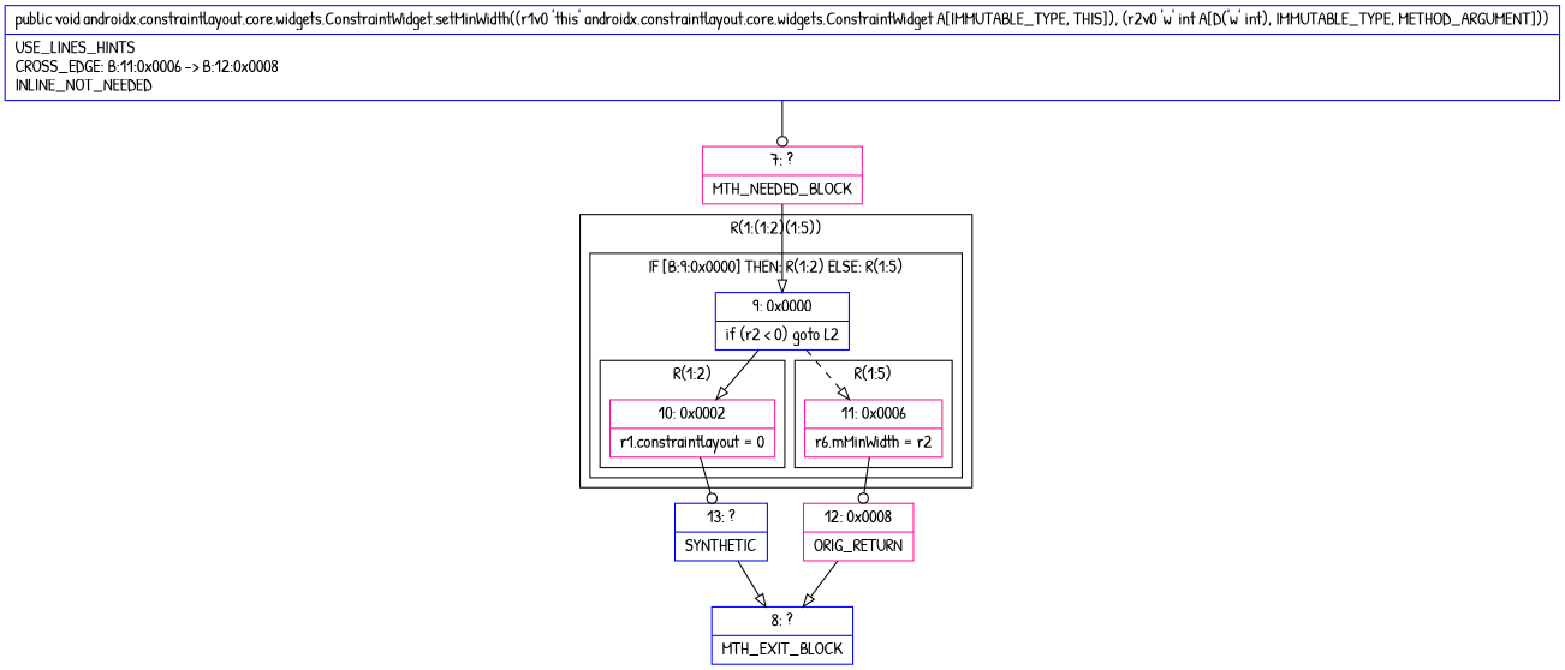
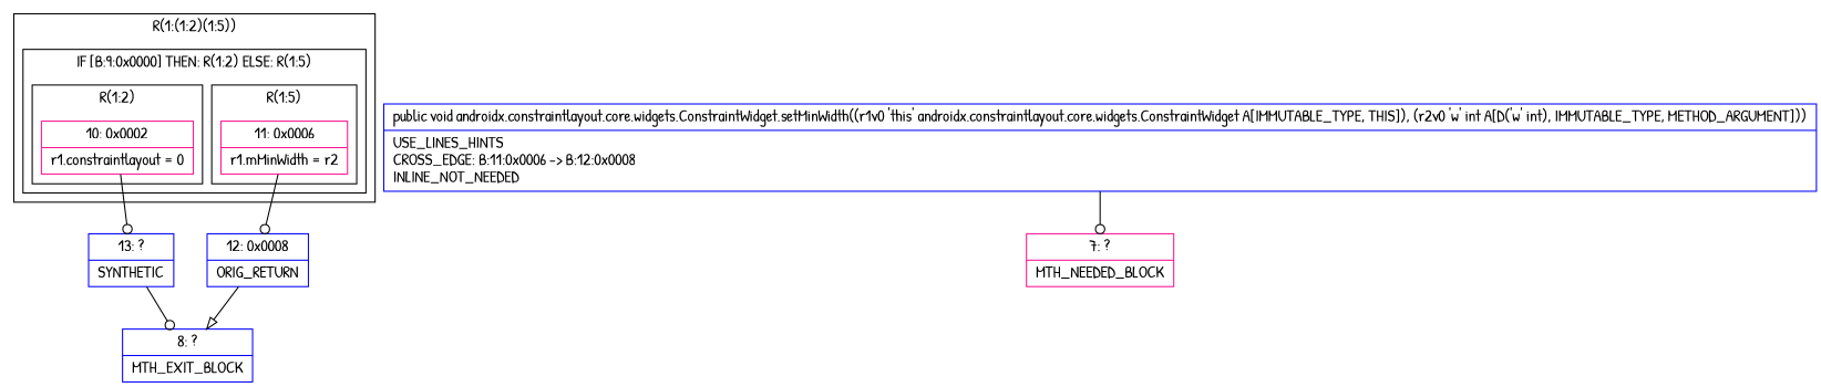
  digraph {
    fontname="Patrick Hand"
    node [color=blue fontname="Patrick Hand" shape=record]
    edge [arrowhead=onormal fontname="Patrick Hand"]
    n1 [color=deeppink label="{10\:\ 0x0002|r1.constraintlayout = 0\l}"]
-   n2 [color=deeppink label="{11\:\ 0x0006|r6.mMinWidth = r2\l}"]
-   n3 [label="{9\:\ 0x0000|if (r2 \< 0) goto L2\l}"]
+   n2 [color=deeppink label="{11\:\ 0x0006|r1.mMinWidth = r2\l}"]
    n4 [label="{13\:\ ?|SYNTHETIC\l}"]
-   n5 [color=deeppink label="{12\:\ 0x0008|ORIG_RETURN\l}"]
+   n5 [label="{12\:\ 0x0008|ORIG_RETURN\l}"]
    n6 [label="{8\:\ ?|MTH_EXIT_BLOCK\l}"]
    n7 [color=deeppink label="{7\:\ ?|MTH_NEEDED_BLOCK\l}"]
    n8 [label="{public void androidx.constraintlayout.core.widgets.ConstraintWidget.setMinWidth((r1v0 'this' androidx.constraintlayout.core.widgets.ConstraintWidget A[IMMUTABLE_TYPE, THIS]), (r2v0 'w' int A[D('w' int), IMMUTABLE_TYPE, METHOD_ARGUMENT]))  | USE_LINES_HINTS\lCROSS_EDGE: B:11:0x0006 \-\> B:12:0x0008\lINLINE_NOT_NEEDED\l}"]
    subgraph cluster_1 {
      label="R(1:(1:2)(1:5))"
      subgraph cluster_2 {
        label="IF [B:9:0x0000] THEN: R(1:2) ELSE: R(1:5)"
-       n3
        subgraph cluster_3 {
          label="R(1:2)"
          n1
        }
        subgraph cluster_4 {
          label="R(1:5)"
          n2
        }
      }
    }
    n1 -> n4 [arrowhead=odot]
    n2 -> n5 [arrowhead=odot]
-   n3 -> n1
-   n3 -> n2 [style=dashed]
-   n4 -> n6
+   n4 -> n6 [arrowhead=odot]
    n5 -> n6
-   n7 -> n3
    n8 -> n7 [arrowhead=odot]
  }
